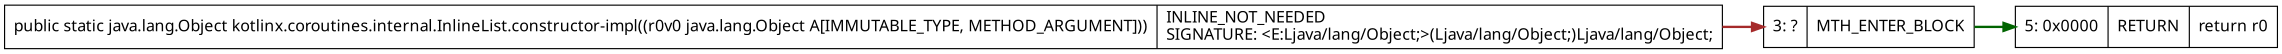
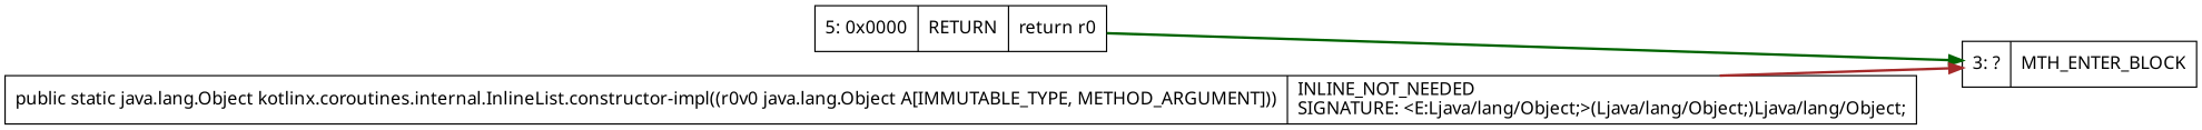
  digraph {
    fontname="Noto Sans"
    rankdir=LR
    node [fontname="Noto Sans" shape=record]
    edge [fontname="Noto Sans" style=bold]
    n1 [label="{3\:\ ?|MTH_ENTER_BLOCK\l}"]
    n2 [label="{5\:\ 0x0000|RETURN\l|return r0\l}"]
    n3 [label="{public static java.lang.Object kotlinx.coroutines.internal.InlineList.constructor\-impl((r0v0 java.lang.Object A[IMMUTABLE_TYPE, METHOD_ARGUMENT]))  | INLINE_NOT_NEEDED\lSIGNATURE: \<E:Ljava\/lang\/Object;\>(Ljava\/lang\/Object;)Ljava\/lang\/Object;\l}"]
-   n1 -> n2 [color=darkgreen]
+   n2 -> n1 [color=darkgreen]
    n3 -> n1 [color=brown]
  }
